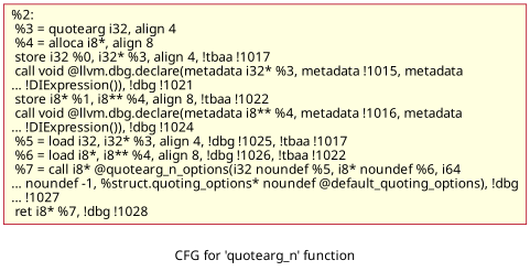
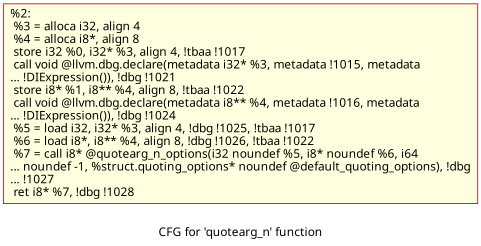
  digraph {
    label="CFG for 'quotearg_n' function"
    fontname="Noto Sans"
-   n1 [color="#b70d28ff" fillcolor=lightyellow label="{%2:\l  %3 = quotearg i32, align 4\l  %4 = alloca i8*, align 8\l  store i32 %0, i32* %3, align 4, !tbaa !1017\l  call void @llvm.dbg.declare(metadata i32* %3, metadata !1015, metadata\l... !DIExpression()), !dbg !1021\l  store i8* %1, i8** %4, align 8, !tbaa !1022\l  call void @llvm.dbg.declare(metadata i8** %4, metadata !1016, metadata\l... !DIExpression()), !dbg !1024\l  %5 = load i32, i32* %3, align 4, !dbg !1025, !tbaa !1017\l  %6 = load i8*, i8** %4, align 8, !dbg !1026, !tbaa !1022\l  %7 = call i8* @quotearg_n_options(i32 noundef %5, i8* noundef %6, i64\l... noundef -1, %struct.quoting_options* noundef @default_quoting_options), !dbg\l... !1027\l  ret i8* %7, !dbg !1028\l}" shape=record style=filled fontname="Noto Sans"]
+   n1 [color="#b70d28ff" fillcolor=lightyellow label="{%2:\l  %3 = alloca i32, align 4\l  %4 = alloca i8*, align 8\l  store i32 %0, i32* %3, align 4, !tbaa !1017\l  call void @llvm.dbg.declare(metadata i32* %3, metadata !1015, metadata\l... !DIExpression()), !dbg !1021\l  store i8* %1, i8** %4, align 8, !tbaa !1022\l  call void @llvm.dbg.declare(metadata i8** %4, metadata !1016, metadata\l... !DIExpression()), !dbg !1024\l  %5 = load i32, i32* %3, align 4, !dbg !1025, !tbaa !1017\l  %6 = load i8*, i8** %4, align 8, !dbg !1026, !tbaa !1022\l  %7 = call i8* @quotearg_n_options(i32 noundef %5, i8* noundef %6, i64\l... noundef -1, %struct.quoting_options* noundef @default_quoting_options), !dbg\l... !1027\l  ret i8* %7, !dbg !1028\l}" shape=record style=filled fontname="Noto Sans"]
  }
